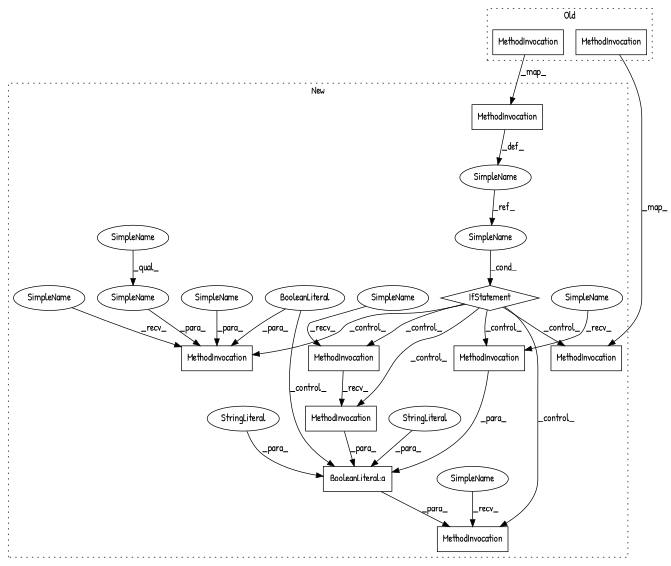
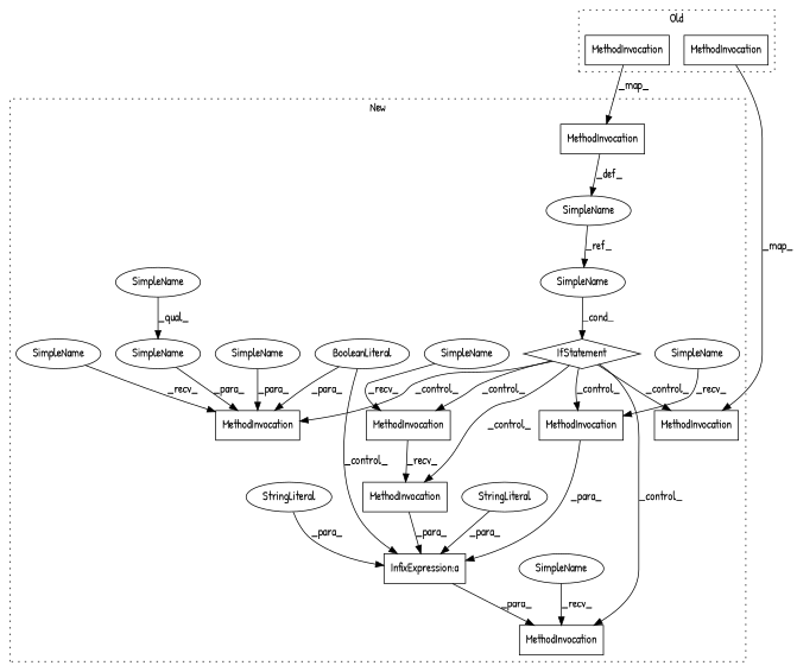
  digraph {
    fontname="Patrick Hand"
    node [a=32 fontname="Patrick Hand" l="5,1" s=1849 shape=ellipse]
    edge [fontname="Patrick Hand"]
    n1 [l="17,1" label=MethodInvocation s="1639,1697" shape=box]
    n2 [label=MethodInvocation s="1823,1949" shape=box]
    n3 [a=9 l=5 label=BooleanLiteral s=1867]
    n4 [a=25 l="4,2" label=IfStatement s="1779,1791" shape=diamond]
    n5 [l="17,1" label=MethodInvocation s="1710,1768" shape=box]
    n6 [l=20 label=MethodInvocation s=2149 shape=box]
    n7 [label=MethodInvocation s="2059,2218" shape=box]
    n8 [label=MethodInvocation s="1894,2020" shape=box]
    n9 [l=9 label=MethodInvocation s=2097 shape=box]
    n10 [l=15 label=MethodInvocation s=2081 shape=box]
    n11 [l="25,1" label=MethodInvocation s="1810,1872" shape=box]
    n12 [a=42 l=2 label=SimpleName s=1807]
    n13 [a=42 l=6 label=SimpleName s=2052]
    n14 [a=42 l=8 label=SimpleName s=1696]
    n15 [a=42 l=16 label=SimpleName]
    n16 [a=42 l=12 label=SimpleName s=2136]
    n17 [a=42 l=8 label=SimpleName s=1783]
    n18 [a=42 l=11 label=SimpleName]
    n19 [a=42 l=12 label=SimpleName s=1835]
    n20 [a=42 l=6 label=SimpleName s=2074]
    n21 [a=45 l=4 label=StringLiteral s=2109]
    n22 [a=45 l=46 label=StringLiteral s=2172]
-   n23 [a=27 l=3 label="BooleanLiteral:a" s=2071 shape=box]
+   n23 [a=27 l=3 label="InfixExpression:a" s=2071 shape=box]
    subgraph cluster_1 {
      label=Old
      style=dotted
      n1
      n2
    }
    subgraph cluster_2 {
      label=New
      style=dotted
      n3
      n4
      n5
      n6
      n7
      n8
      n9
      n10
      n11
      n12
      n13
      n14
      n15
      n16
      n17
      n18
      n19
      n20
      n21
      n22
      n23
    }
    n1 -> n5 [label=_map_]
    n2 -> n8 [label=_map_]
    n3 -> n11 [label=_para_]
    n3 -> n23 [label=_control_]
    n4 -> n6 [label=_control_]
    n4 -> n7 [label=_control_]
    n4 -> n8 [label=_control_]
    n4 -> n9 [label=_control_]
    n4 -> n10 [label=_control_]
    n4 -> n11 [label=_control_]
    n5 -> n14 [label=_def_]
    n6 -> n23 [label=_para_]
    n9 -> n23 [label=_para_]
    n10 -> n9 [label=_recv_]
    n12 -> n11 [label=_recv_]
    n13 -> n7 [label=_recv_]
    n14 -> n17 [label=_ref_]
    n15 -> n11 [label=_para_]
    n16 -> n6 [label=_recv_]
    n17 -> n4 [label=_cond_]
    n18 -> n15 [label=_qual_]
    n19 -> n11 [label=_para_]
    n20 -> n10 [label=_recv_]
    n21 -> n23 [label=_para_]
    n22 -> n23 [label=_para_]
    n23 -> n7 [label=_para_]
  }
